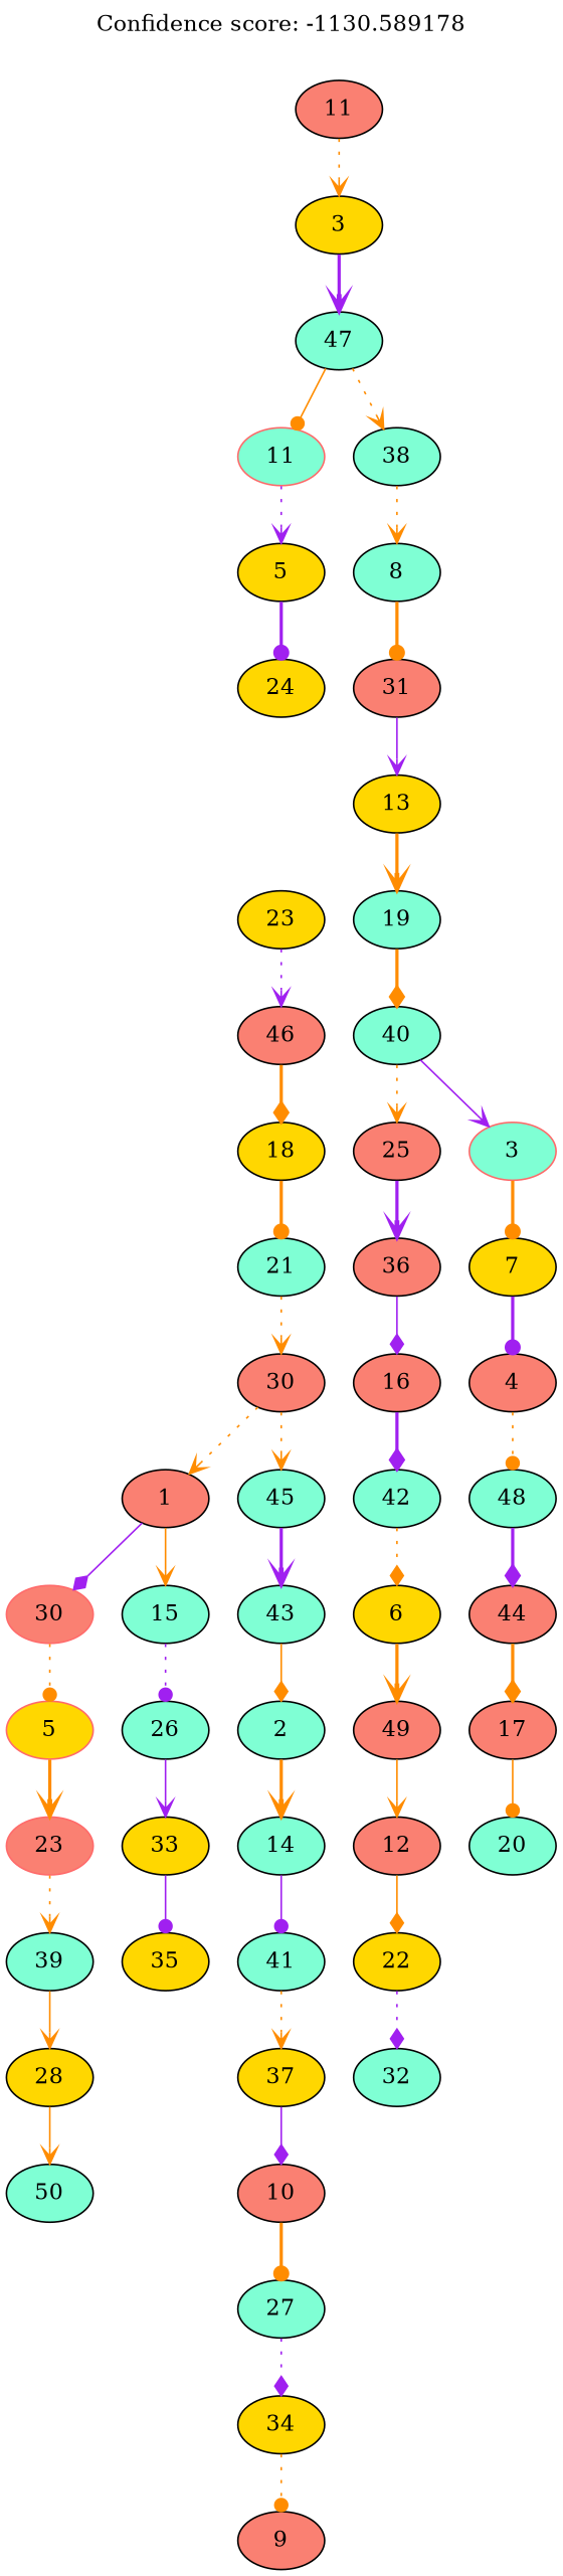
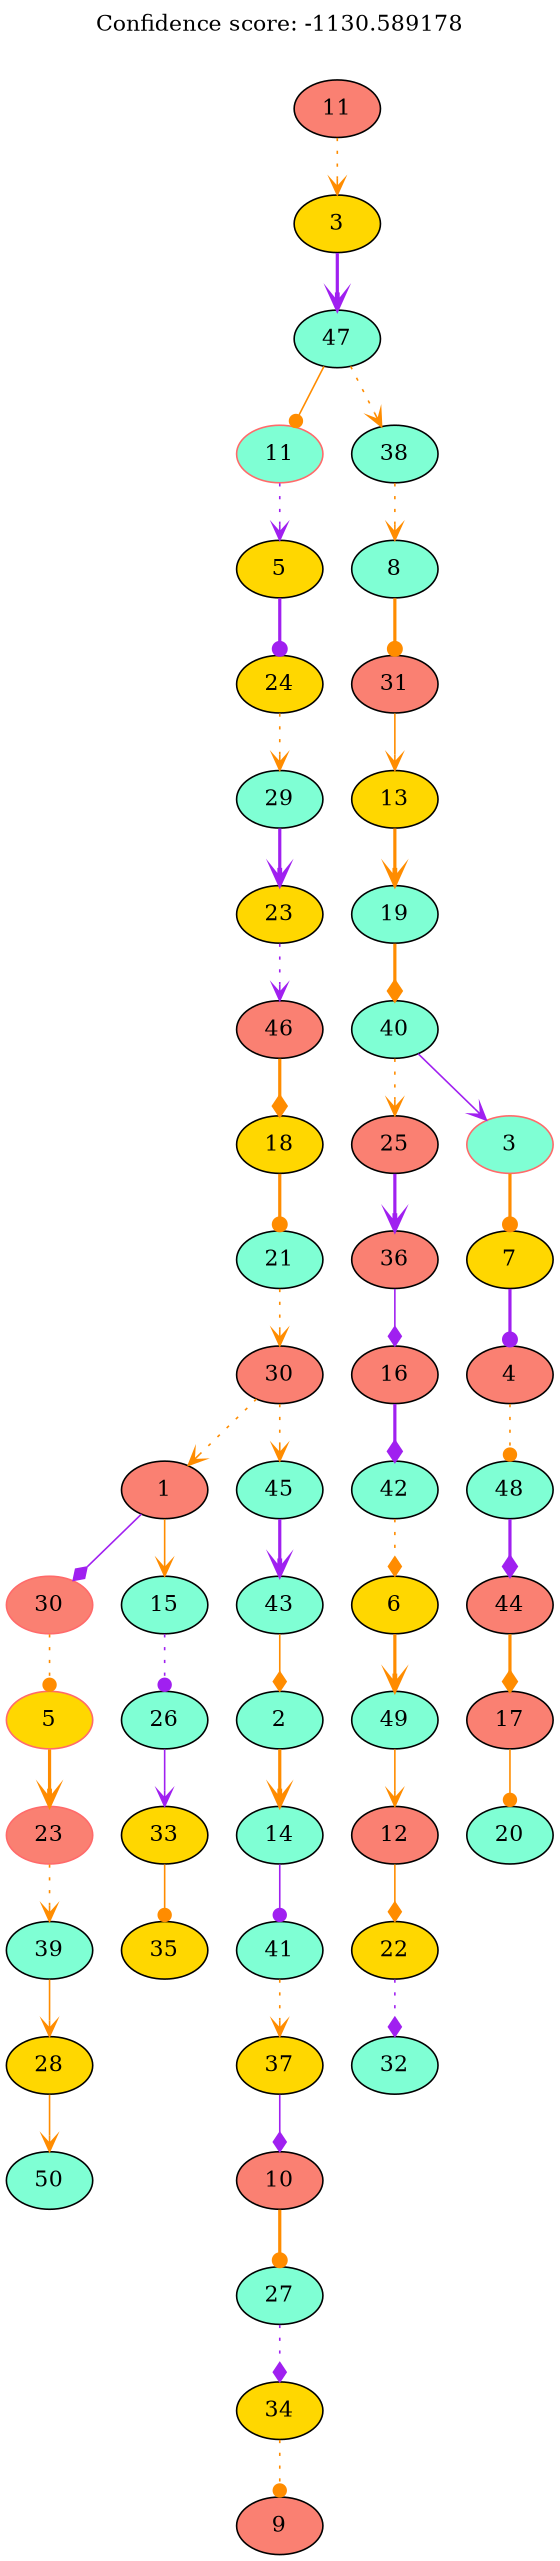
  digraph {
    label="Confidence score: -1130.589178"
    labelloc=t
    node [fillcolor=aquamarine style=filled]
    edge [arrowhead=vee color=darkorange style=dotted]
    n1 [fillcolor=gold label=28]
    n2 [label=50]
    n3 [label=39]
    n4 [color=indianred1 fillcolor=salmon label=23]
    n5 [color=indianred1 fillcolor=gold label=5]
    n6 [color=indianred1 fillcolor=salmon label=30]
    n7 [fillcolor=gold label=33]
    n8 [fillcolor=gold label=35]
    n9 [label=26]
    n10 [label=15]
    n11 [fillcolor=salmon label=1]
    n12 [label=14]
    n13 [label=41]
    n14 [fillcolor=gold label=37]
    n15 [label=2]
    n16 [label=43]
    n17 [label=45]
    n18 [fillcolor=salmon label=30]
    n19 [label=21]
    n20 [fillcolor=gold label=18]
    n21 [fillcolor=salmon label=46]
    n22 [fillcolor=gold label=23]
+   n23 [label=29]
    n24 [fillcolor=gold label=24]
    n25 [fillcolor=gold label=5]
    n26 [color=indianred1 label=11]
    n27 [fillcolor=gold label=34]
    n28 [fillcolor=salmon label=9]
    n29 [label=27]
    n30 [fillcolor=salmon label=10]
    n31 [label=32]
    n32 [fillcolor=gold label=22]
    n33 [fillcolor=salmon label=12]
-   n34 [fillcolor=salmon label=49]
+   n34 [label=49]
    n35 [fillcolor=gold label=6]
    n36 [label=42]
    n37 [fillcolor=salmon label=16]
    n38 [fillcolor=salmon label=36]
    n39 [fillcolor=salmon label=25]
    n40 [fillcolor=salmon label=17]
    n41 [label=20]
    n42 [fillcolor=salmon label=44]
    n43 [label=48]
    n44 [fillcolor=salmon label=4]
    n45 [fillcolor=gold label=7]
    n46 [color=indianred1 label=3]
    n47 [label=40]
    n48 [label=19]
    n49 [fillcolor=gold label=13]
    n50 [fillcolor=salmon label=31]
    n51 [label=8]
    n52 [label=38]
    n53 [label=47]
    n54 [fillcolor=gold label=3]
    n55 [fillcolor=salmon label=11]
    n1 -> n2 [style=solid]
    n3 -> n1 [style=solid]
    n4 -> n3
    n5 -> n4 [style=bold]
    n6 -> n5 [arrowhead=dot]
-   n7 -> n8 [arrowhead=dot color=purple style=solid]
+   n7 -> n8 [arrowhead=dot style=solid]
    n9 -> n7 [color=purple style=solid]
    n10 -> n9 [arrowhead=dot color=purple]
    n11 -> n6 [arrowhead=diamond color=purple style=solid]
    n11 -> n10 [style=solid]
    n12 -> n13 [arrowhead=dot color=purple style=solid]
    n13 -> n14
    n14 -> n30 [arrowhead=diamond color=purple style=solid]
    n15 -> n12 [style=bold]
    n16 -> n15 [arrowhead=diamond style=solid]
    n17 -> n16 [color=purple style=bold]
    n18 -> n11
    n18 -> n17
    n19 -> n18
    n20 -> n19 [arrowhead=dot style=bold]
    n21 -> n20 [arrowhead=diamond style=bold]
    n22 -> n21 [color=purple]
+   n23 -> n22 [color=purple style=bold]
+   n24 -> n23
    n25 -> n24 [arrowhead=dot color=purple style=bold]
    n26 -> n25 [color=purple]
    n27 -> n28 [arrowhead=dot]
    n29 -> n27 [arrowhead=diamond color=purple]
    n30 -> n29 [arrowhead=dot style=bold]
    n32 -> n31 [arrowhead=diamond color=purple]
    n33 -> n32 [arrowhead=diamond style=solid]
    n34 -> n33 [style=solid]
    n35 -> n34 [style=bold]
    n36 -> n35 [arrowhead=diamond]
    n37 -> n36 [arrowhead=diamond color=purple style=bold]
    n38 -> n37 [arrowhead=diamond color=purple style=solid]
    n39 -> n38 [color=purple style=bold]
    n40 -> n41 [arrowhead=dot style=solid]
    n42 -> n40 [arrowhead=diamond style=bold]
    n43 -> n42 [arrowhead=diamond color=purple style=bold]
    n44 -> n43 [arrowhead=dot]
    n45 -> n44 [arrowhead=dot color=purple style=bold]
    n46 -> n45 [arrowhead=dot style=bold]
    n47 -> n39
    n47 -> n46 [color=purple style=solid]
    n48 -> n47 [arrowhead=diamond style=bold]
    n49 -> n48 [style=bold]
-   n50 -> n49 [color=purple style=solid]
+   n50 -> n49 [style=solid]
    n51 -> n50 [arrowhead=dot style=bold]
    n52 -> n51
    n53 -> n26 [arrowhead=dot style=solid]
    n53 -> n52
    n54 -> n53 [color=purple style=bold]
    n55 -> n54
  }
